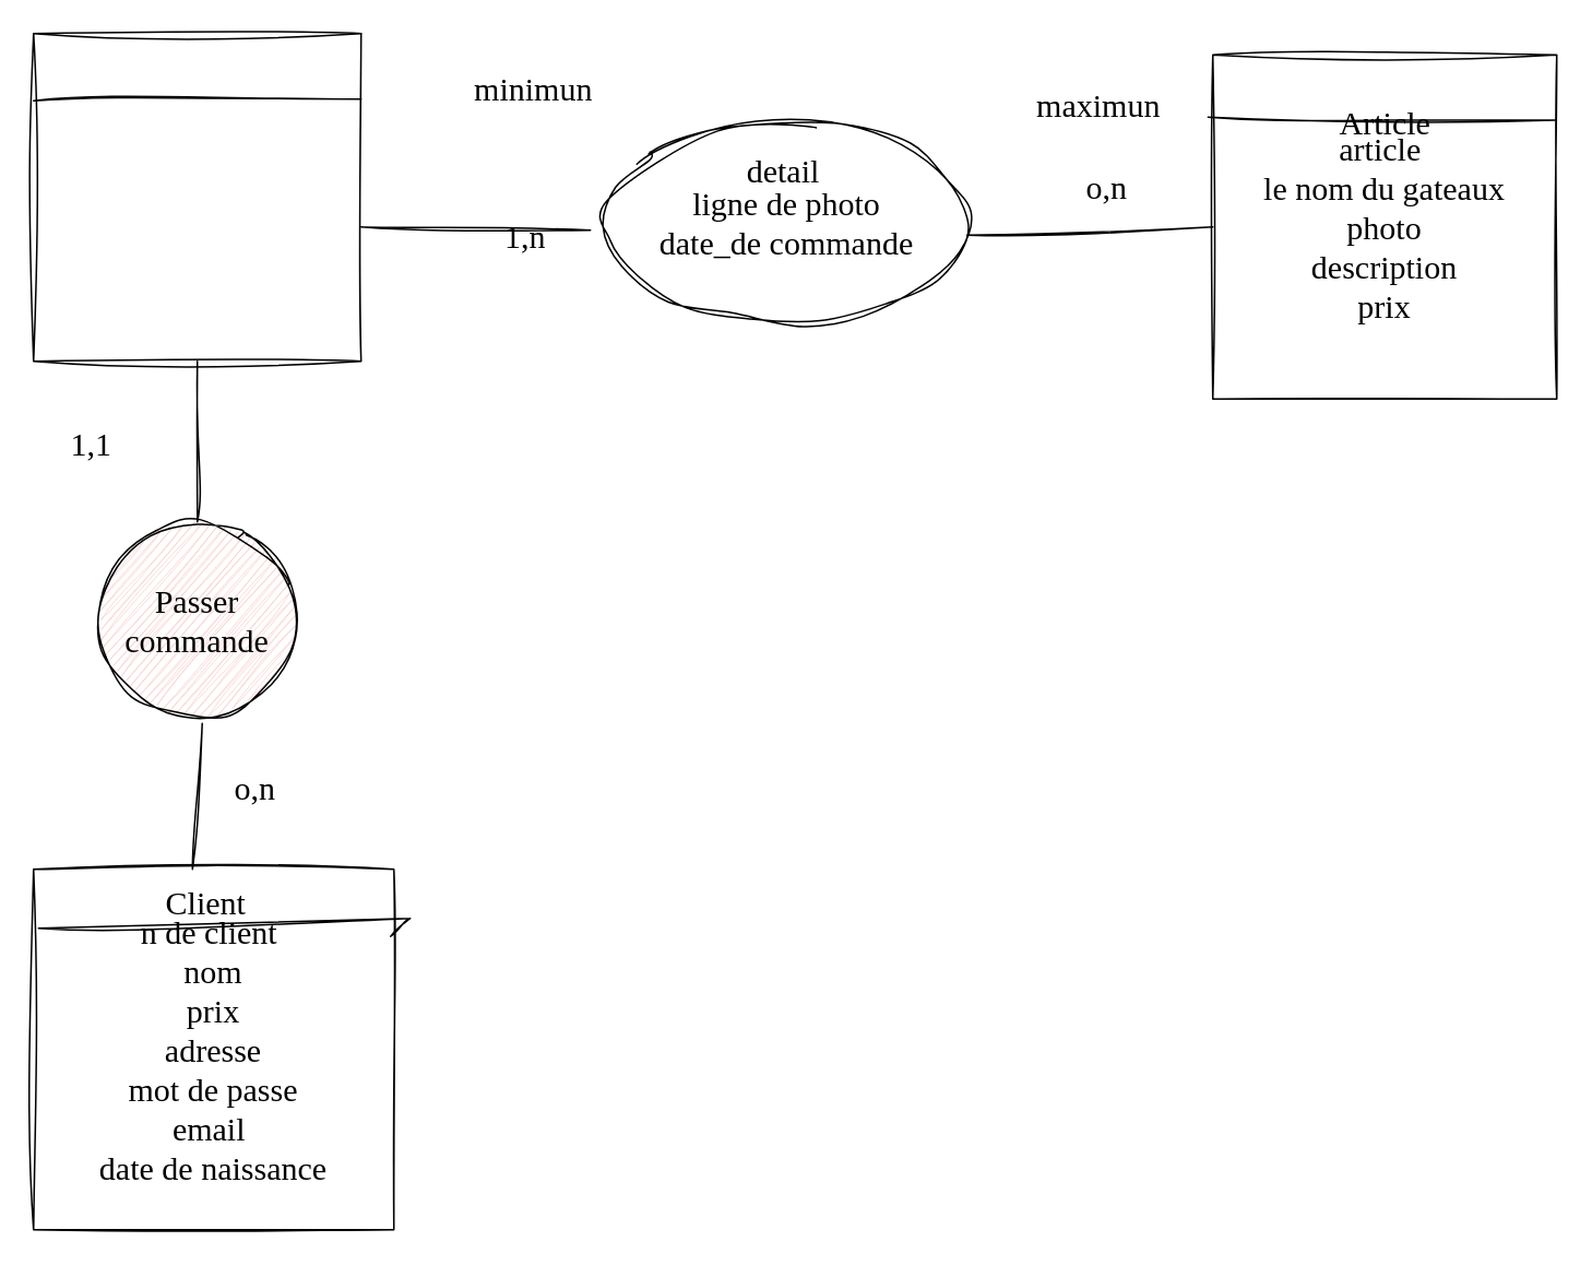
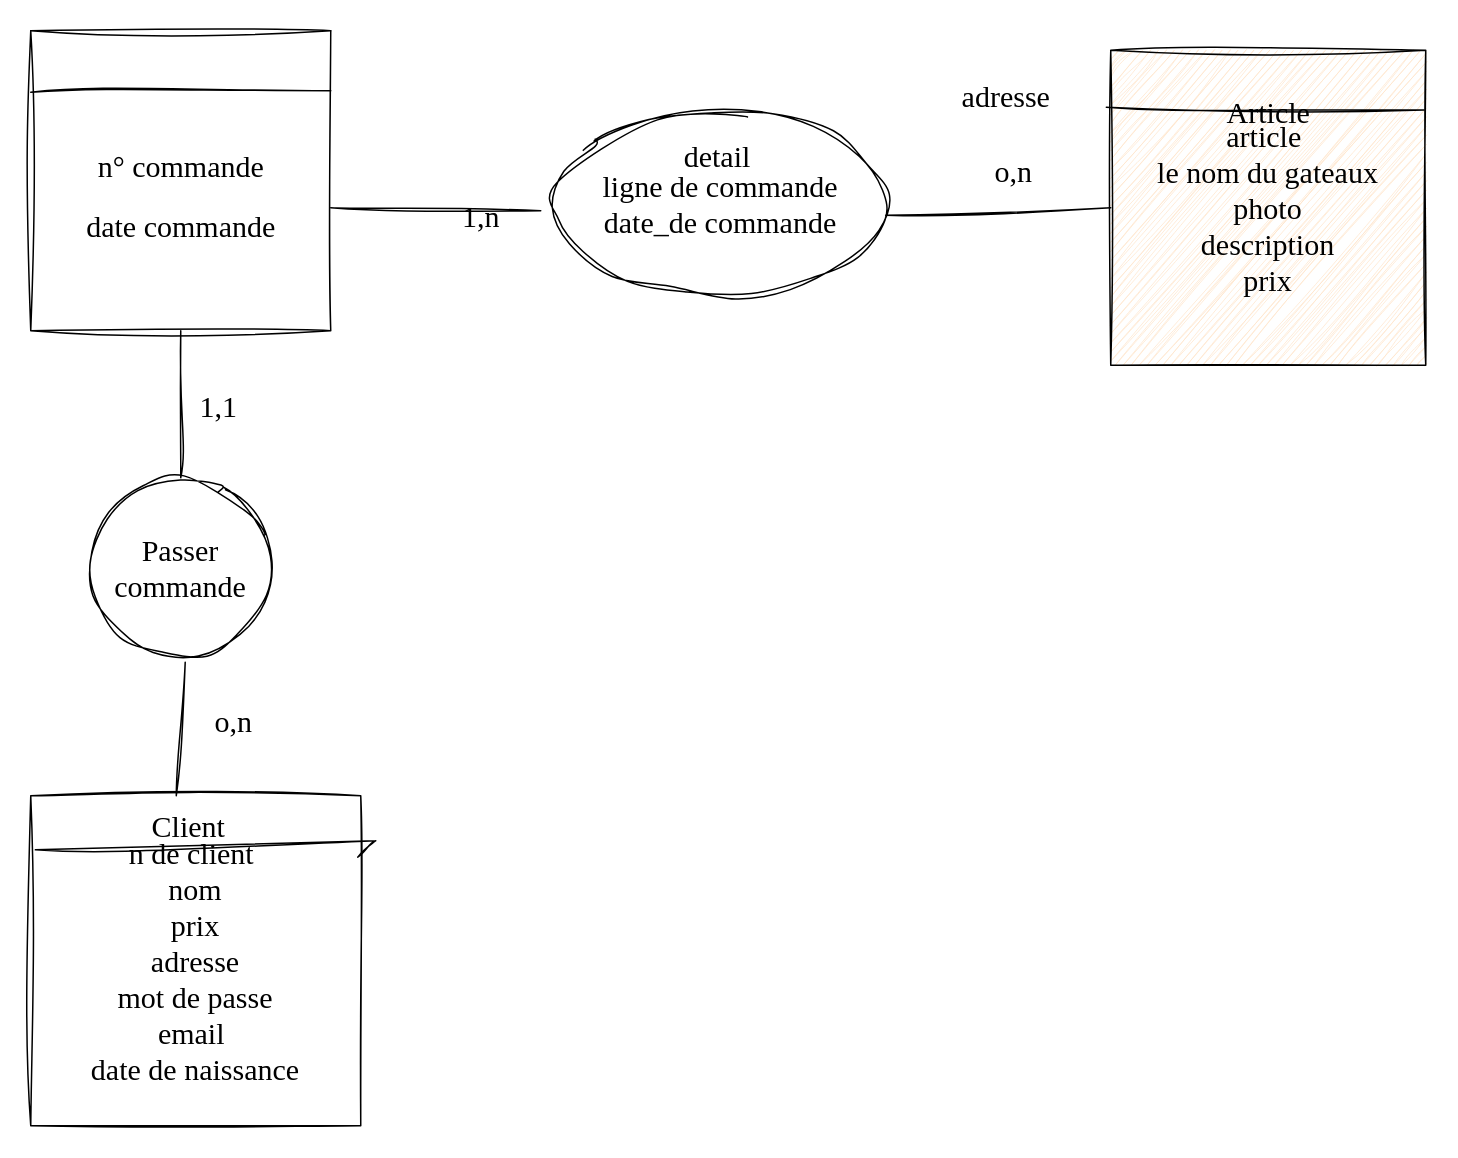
  <mxCell id="0" />
  <mxCell id="1" parent="0" />
- <mxCell id="2" value="ligne de photo&lt;br style=&quot;border-color: var(--border-color);&quot;&gt;date_de commande" style="ellipse;whiteSpace=wrap;html=1;sketch=1;hachureGap=4;jiggle=2;curveFitting=1;fontFamily=Architects Daughter;fontSource=https%3A%2F%2Ffonts.googleapis.com%2Fcss%3Ffamily%3DArchitects%2BDaughter;fontSize=20;" parent="1" vertex="1"><mxGeometry x="370" y="73.5" width="220" height="123" as="geometry" /></mxCell>
- <mxCell id="3" value="Passer commande" style="ellipse;whiteSpace=wrap;html=1;aspect=fixed;sketch=1;hachureGap=4;jiggle=2;curveFitting=1;fontFamily=Architects Daughter;fontSource=https%3A%2F%2Ffonts.googleapis.com%2Fcss%3Ffamily%3DArchitects%2BDaughter;fontSize=20;fillColor=#f8cecc;" parent="1" vertex="1"><mxGeometry x="60" y="318" width="120" height="120" as="geometry" /></mxCell>
- <mxCell id="4" value="article&amp;nbsp;&lt;br&gt;le nom du gateaux&lt;br&gt;photo&lt;br&gt;description&lt;br&gt;prix" style="whiteSpace=wrap;html=1;aspect=fixed;sketch=1;hachureGap=4;jiggle=2;curveFitting=1;fontFamily=Architects Daughter;fontSource=https%3A%2F%2Ffonts.googleapis.com%2Fcss%3Ffamily%3DArchitects%2BDaughter;fontSize=20;" parent="1" vertex="1"><mxGeometry x="740" y="33" width="210" height="210" as="geometry" /></mxCell>
+ <mxCell id="2" value="ligne de commande&lt;br style=&quot;border-color: var(--border-color);&quot;&gt;date_de commande" style="ellipse;whiteSpace=wrap;html=1;sketch=1;hachureGap=4;jiggle=2;curveFitting=1;fontFamily=Architects Daughter;fontSource=https%3A%2F%2Ffonts.googleapis.com%2Fcss%3Ffamily%3DArchitects%2BDaughter;fontSize=20;" parent="1" vertex="1"><mxGeometry x="370" y="73.5" width="220" height="123" as="geometry" /></mxCell>
+ <mxCell id="3" value="Passer commande" style="ellipse;whiteSpace=wrap;html=1;aspect=fixed;sketch=1;hachureGap=4;jiggle=2;curveFitting=1;fontFamily=Architects Daughter;fontSource=https%3A%2F%2Ffonts.googleapis.com%2Fcss%3Ffamily%3DArchitects%2BDaughter;fontSize=20;" parent="1" vertex="1"><mxGeometry x="60" y="318" width="120" height="120" as="geometry" /></mxCell>
+ <mxCell id="4" value="article&amp;nbsp;&lt;br&gt;le nom du gateaux&lt;br&gt;photo&lt;br&gt;description&lt;br&gt;prix" style="whiteSpace=wrap;html=1;aspect=fixed;sketch=1;hachureGap=4;jiggle=2;curveFitting=1;fontFamily=Architects Daughter;fontSource=https%3A%2F%2Ffonts.googleapis.com%2Fcss%3Ffamily%3DArchitects%2BDaughter;fontSize=20;fillColor=#ffe6cc;" parent="1" vertex="1"><mxGeometry x="740" y="33" width="210" height="210" as="geometry" /></mxCell>
  <mxCell id="5" value="o,n" style="text;html=1;align=center;verticalAlign=middle;resizable=0;points=[];autosize=1;strokeColor=none;fillColor=none;fontSize=20;fontFamily=Architects Daughter;" parent="1" vertex="1"><mxGeometry x="650" y="93" width="50" height="40" as="geometry" /></mxCell>
  <mxCell id="6" value="1,n" style="text;html=1;align=center;verticalAlign=middle;resizable=0;points=[];autosize=1;strokeColor=none;fillColor=none;fontSize=20;fontFamily=Architects Daughter;" parent="1" vertex="1"><mxGeometry x="300" y="123" width="40" height="40" as="geometry" /></mxCell>
  <mxCell id="7" value="n de client&amp;nbsp;&lt;br&gt;nom &lt;br&gt;prix&lt;br&gt;adresse&lt;br&gt;mot de passe&lt;br&gt;email&amp;nbsp;&lt;div&gt;date de naissance&lt;/div&gt;" style="whiteSpace=wrap;html=1;aspect=fixed;sketch=1;hachureGap=4;jiggle=2;curveFitting=1;fontFamily=Architects Daughter;fontSource=https%3A%2F%2Ffonts.googleapis.com%2Fcss%3Ffamily%3DArchitects%2BDaughter;fontSize=20;" parent="1" vertex="1"><mxGeometry x="20" y="530" width="220" height="220" as="geometry" /></mxCell>
- <mxCell id="8" value="1,1" style="text;html=1;align=center;verticalAlign=middle;resizable=0;points=[];autosize=1;strokeColor=none;fillColor=none;fontSize=20;fontFamily=Architects Daughter;" parent="1" vertex="1"><mxGeometry x="40" y="250" width="30" height="40" as="geometry" /></mxCell>
+ <mxCell id="8" value="1,1" style="text;html=1;align=center;verticalAlign=middle;resizable=0;points=[];autosize=1;strokeColor=none;fillColor=none;fontSize=20;fontFamily=Architects Daughter;" parent="1" vertex="1"><mxGeometry x="130" y="250" width="30" height="40" as="geometry" /></mxCell>
  <mxCell id="9" value="o,n" style="text;html=1;align=center;verticalAlign=middle;resizable=0;points=[];autosize=1;strokeColor=none;fillColor=none;fontSize=20;fontFamily=Architects Daughter;" parent="1" vertex="1"><mxGeometry x="130" y="460" width="50" height="40" as="geometry" /></mxCell>
  <mxCell id="10" value="detail&amp;nbsp;" style="text;html=1;align=center;verticalAlign=middle;resizable=0;points=[];autosize=1;strokeColor=none;fillColor=none;fontSize=20;fontFamily=Architects Daughter;" parent="1" vertex="1"><mxGeometry x="440" y="83" width="80" height="40" as="geometry" /></mxCell>
  <mxCell id="11" value="" style="endArrow=none;html=1;rounded=0;sketch=1;hachureGap=4;jiggle=2;curveFitting=1;fontFamily=Architects Daughter;fontSource=https%3A%2F%2Ffonts.googleapis.com%2Fcss%3Ffamily%3DArchitects%2BDaughter;fontSize=16;" parent="1" edge="1"><mxGeometry width="50" height="50" relative="1" as="geometry"><mxPoint x="220" y="138" as="sourcePoint" /><mxPoint x="360" y="140" as="targetPoint" /></mxGeometry></mxCell>
  <mxCell id="12" value="" style="endArrow=none;html=1;rounded=0;sketch=1;hachureGap=4;jiggle=2;curveFitting=1;fontFamily=Architects Daughter;fontSource=https%3A%2F%2Ffonts.googleapis.com%2Fcss%3Ffamily%3DArchitects%2BDaughter;fontSize=16;entryX=0;entryY=0.5;entryDx=0;entryDy=0;" parent="1" target="4" edge="1"><mxGeometry width="50" height="50" relative="1" as="geometry"><mxPoint x="590" y="143" as="sourcePoint" /><mxPoint x="640" y="93" as="targetPoint" /></mxGeometry></mxCell>
  <mxCell id="13" value="" style="endArrow=none;html=1;rounded=0;sketch=1;hachureGap=4;jiggle=2;curveFitting=1;fontFamily=Architects Daughter;fontSource=https%3A%2F%2Ffonts.googleapis.com%2Fcss%3Ffamily%3DArchitects%2BDaughter;fontSize=16;exitX=0.5;exitY=0;exitDx=0;exitDy=0;" parent="1" source="3" edge="1"><mxGeometry width="50" height="50" relative="1" as="geometry"><mxPoint x="70" y="270" as="sourcePoint" /><mxPoint x="120" y="220" as="targetPoint" /></mxGeometry></mxCell>
  <mxCell id="14" value="" style="endArrow=none;html=1;rounded=0;sketch=1;hachureGap=4;jiggle=2;curveFitting=1;fontFamily=Architects Daughter;fontSource=https%3A%2F%2Ffonts.googleapis.com%2Fcss%3Ffamily%3DArchitects%2BDaughter;fontSize=16;exitX=0.473;exitY=-0.014;exitDx=0;exitDy=0;exitPerimeter=0;" parent="1" edge="1"><mxGeometry width="50" height="50" relative="1" as="geometry"><mxPoint x="117.03" y="530" as="sourcePoint" /><mxPoint x="122.97" y="441.08" as="targetPoint" /></mxGeometry></mxCell>
  <mxCell id="15" value="" style="swimlane;startSize=0;sketch=1;hachureGap=4;jiggle=2;curveFitting=1;fontFamily=Architects Daughter;fontSource=https%3A%2F%2Ffonts.googleapis.com%2Fcss%3Ffamily%3DArchitects%2BDaughter;fontSize=20;" parent="1" vertex="1"><mxGeometry x="20" y="20" width="200" height="200" as="geometry" /></mxCell>
+ <mxCell id="16" value="date commande" style="text;html=1;align=center;verticalAlign=middle;resizable=0;points=[];autosize=1;strokeColor=none;fillColor=none;fontSize=20;fontFamily=Architects Daughter;" parent="15" vertex="1"><mxGeometry x="15" y="110" width="170" height="40" as="geometry" /></mxCell>
+ <mxCell id="17" value="n° commande" style="text;html=1;align=center;verticalAlign=middle;resizable=0;points=[];autosize=1;strokeColor=none;fillColor=none;fontSize=20;fontFamily=Architects Daughter;" parent="15" vertex="1"><mxGeometry x="30" y="70" width="140" height="40" as="geometry" /></mxCell>
  <mxCell id="18" value="&lt;font face=&quot;Comic Sans MS&quot;&gt;Client&lt;/font&gt;" style="text;html=1;align=center;verticalAlign=middle;resizable=0;points=[];autosize=1;strokeColor=none;fillColor=none;fontSize=20;fontFamily=Architects Daughter;" parent="1" vertex="1"><mxGeometry x="85" y="530" width="80" height="40" as="geometry" /></mxCell>
  <mxCell id="19" value="&lt;font face=&quot;Comic Sans MS&quot;&gt;Article&lt;/font&gt;" style="text;html=1;align=center;verticalAlign=middle;resizable=0;points=[];autosize=1;strokeColor=none;fillColor=none;fontSize=20;fontFamily=Architects Daughter;" parent="1" vertex="1"><mxGeometry x="800" y="53.5" width="90" height="40" as="geometry" /></mxCell>
  <mxCell id="20" value="" style="endArrow=none;html=1;rounded=0;sketch=1;hachureGap=4;jiggle=2;curveFitting=1;fontFamily=Architects Daughter;fontSource=https%3A%2F%2Ffonts.googleapis.com%2Fcss%3Ffamily%3DArchitects%2BDaughter;fontSize=16;entryX=1;entryY=0.2;entryDx=0;entryDy=0;entryPerimeter=0;exitX=0;exitY=0.205;exitDx=0;exitDy=0;exitPerimeter=0;" parent="1" source="15" target="15" edge="1"><mxGeometry width="50" height="50" relative="1" as="geometry"><mxPoint x="100" y="90" as="sourcePoint" /><mxPoint x="150" y="40" as="targetPoint" /></mxGeometry></mxCell>
  <mxCell id="21" value="" style="endArrow=none;html=1;rounded=0;sketch=1;hachureGap=4;jiggle=2;curveFitting=1;fontFamily=Architects Daughter;fontSource=https%3A%2F%2Ffonts.googleapis.com%2Fcss%3Ffamily%3DArchitects%2BDaughter;fontSize=16;entryX=0.995;entryY=0.19;entryDx=0;entryDy=0;entryPerimeter=0;exitX=-0.014;exitY=0.181;exitDx=0;exitDy=0;exitPerimeter=0;" parent="1" source="4" target="4" edge="1"><mxGeometry width="50" height="50" relative="1" as="geometry"><mxPoint x="860" y="100" as="sourcePoint" /><mxPoint x="910" y="50" as="targetPoint" /></mxGeometry></mxCell>
  <mxCell id="22" value="" style="endArrow=none;html=1;rounded=0;sketch=1;hachureGap=4;jiggle=2;curveFitting=1;fontFamily=Architects Daughter;fontSource=https%3A%2F%2Ffonts.googleapis.com%2Fcss%3Ffamily%3DArchitects%2BDaughter;fontSize=16;exitX=0.014;exitY=0.164;exitDx=0;exitDy=0;exitPerimeter=0;entryX=0.991;entryY=0.186;entryDx=0;entryDy=0;entryPerimeter=0;" parent="1" source="7" target="7" edge="1"><mxGeometry width="50" height="50" relative="1" as="geometry"><mxPoint x="170" y="590" as="sourcePoint" /><mxPoint x="220" y="540" as="targetPoint" /><Array as="points"><mxPoint x="250" y="560" /></Array></mxGeometry></mxCell>
- <mxCell id="23" value="minimun" style="text;html=1;align=center;verticalAlign=middle;resizable=0;points=[];autosize=1;strokeColor=none;fillColor=none;fontSize=20;fontFamily=Architects Daughter;" parent="1" vertex="1"><mxGeometry x="280" y="33" width="90" height="40" as="geometry" /></mxCell>
- <mxCell id="24" value="maximun" style="text;html=1;align=center;verticalAlign=middle;resizable=0;points=[];autosize=1;strokeColor=none;fillColor=none;fontSize=20;fontFamily=Architects Daughter;" parent="1" vertex="1"><mxGeometry x="620" y="43" width="100" height="40" as="geometry" /></mxCell>
+ <mxCell id="24" value="adresse" style="text;html=1;align=center;verticalAlign=middle;resizable=0;points=[];autosize=1;strokeColor=none;fillColor=none;fontSize=20;fontFamily=Architects Daughter;" parent="1" vertex="1"><mxGeometry x="620" y="43" width="100" height="40" as="geometry" /></mxCell>
